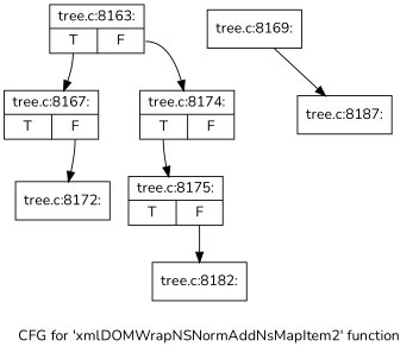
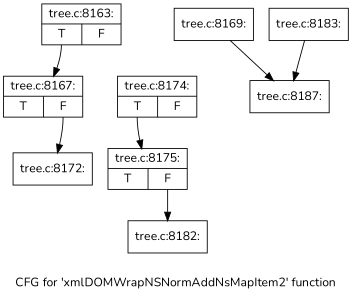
  digraph {
    fontname=Nunito
    label="CFG for 'xmlDOMWrapNSNormAddNsMapItem2' function"
    node [fontname=Nunito shape=record]
    edge [fontname=Nunito tailport=s1]
    n1 [label="{tree.c:8163:|{<s0>T|<s1>F}}"]
    n2 [label="{tree.c:8167:|{<s0>T|<s1>F}}"]
    n3 [label="{tree.c:8174:|{<s0>T|<s1>F}}"]
    n4 [label="{tree.c:8172:}"]
    n5 [label="{tree.c:8175:|{<s0>T|<s1>F}}"]
    n6 [label="{tree.c:8169:}"]
    n7 [label="{tree.c:8187:}"]
    n8 [label="{tree.c:8182:}"]
+   n9 [label="{tree.c:8183:}"]
    n1 -> n2 [tailport=s0]
-   n1 -> n3
    n2 -> n4
    n3 -> n5 [tailport=s0]
    n5 -> n8
    n6 -> n7 [tailport=""]
+   n9 -> n7 [tailport=""]
  }
